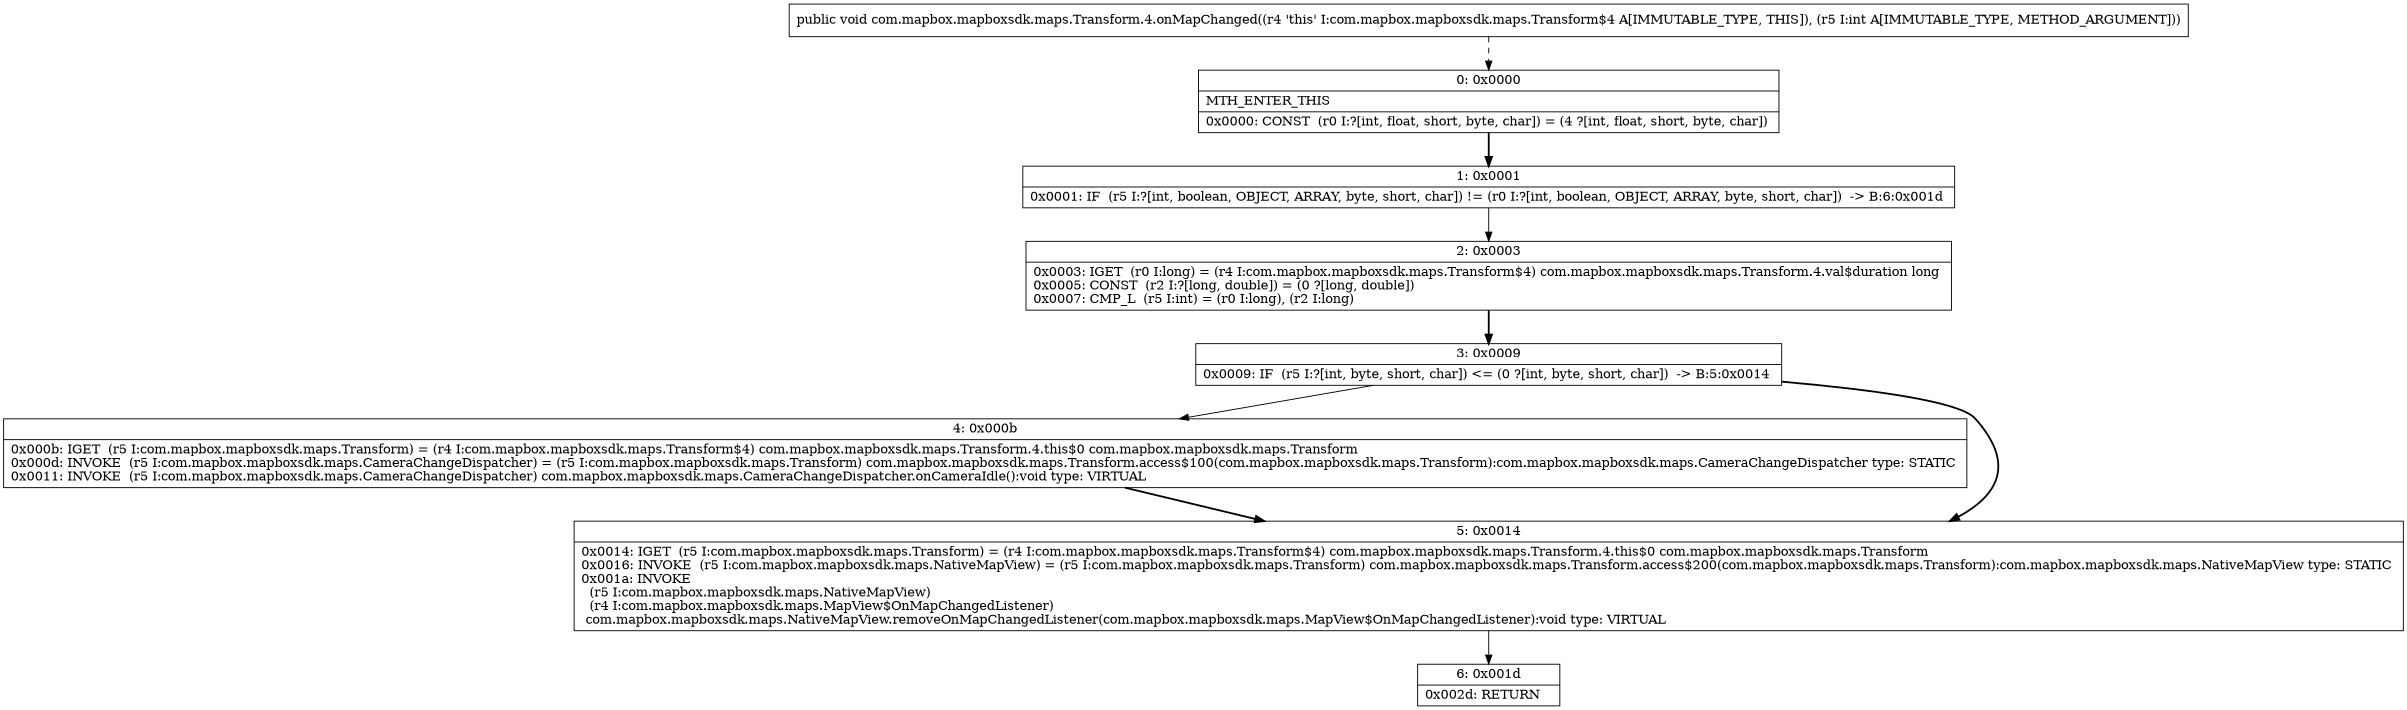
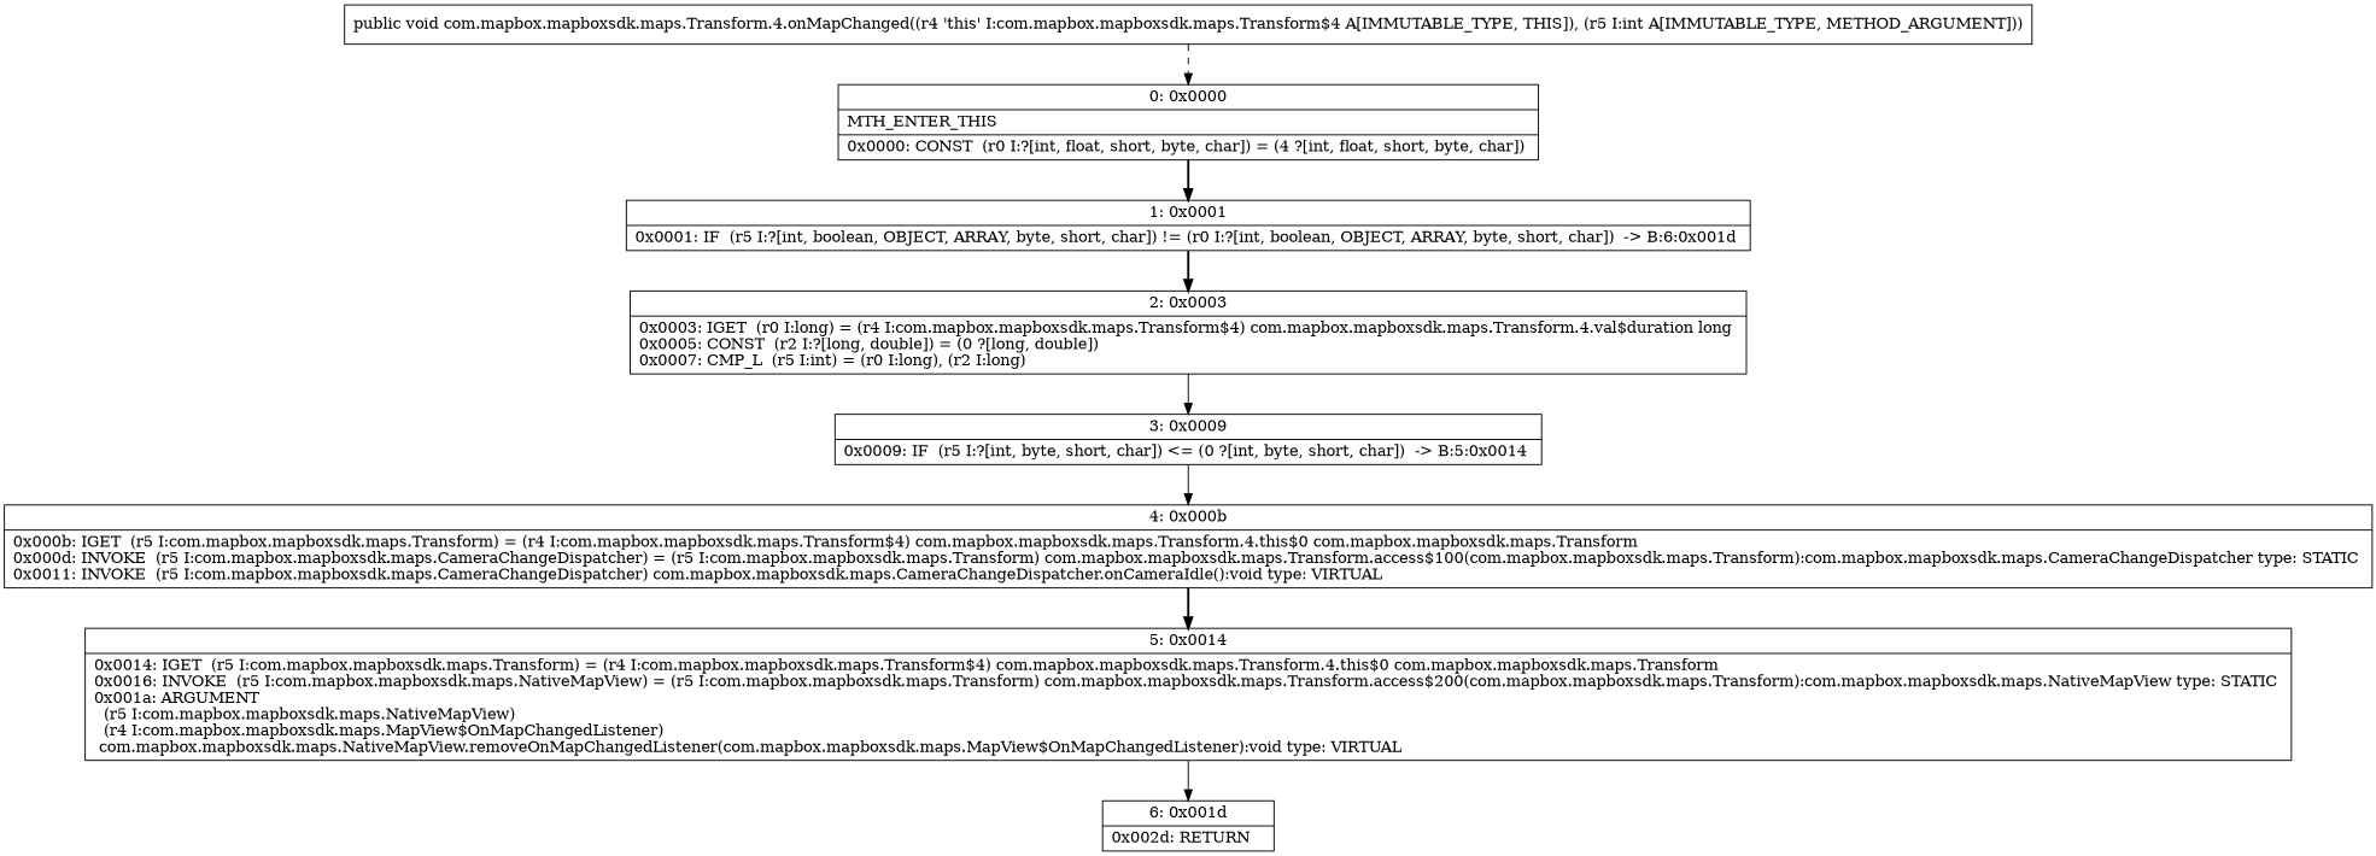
  digraph {
    node [shape=record]
    edge [style=bold]
    n1 [label="{0\:\ 0x0000|MTH_ENTER_THIS\l|0x0000: CONST  (r0 I:?[int, float, short, byte, char]) = (4 ?[int, float, short, byte, char]) \l}"]
    n2 [label="{1\:\ 0x0001|0x0001: IF  (r5 I:?[int, boolean, OBJECT, ARRAY, byte, short, char]) != (r0 I:?[int, boolean, OBJECT, ARRAY, byte, short, char])  \-\> B:6:0x001d \l}"]
    n3 [label="{2\:\ 0x0003|0x0003: IGET  (r0 I:long) = (r4 I:com.mapbox.mapboxsdk.maps.Transform$4) com.mapbox.mapboxsdk.maps.Transform.4.val$duration long \l0x0005: CONST  (r2 I:?[long, double]) = (0 ?[long, double]) \l0x0007: CMP_L  (r5 I:int) = (r0 I:long), (r2 I:long) \l}"]
    n4 [label="{3\:\ 0x0009|0x0009: IF  (r5 I:?[int, byte, short, char]) \<= (0 ?[int, byte, short, char])  \-\> B:5:0x0014 \l}"]
    n5 [label="{6\:\ 0x001d|0x002d: RETURN   \l}"]
    n6 [label="{4\:\ 0x000b|0x000b: IGET  (r5 I:com.mapbox.mapboxsdk.maps.Transform) = (r4 I:com.mapbox.mapboxsdk.maps.Transform$4) com.mapbox.mapboxsdk.maps.Transform.4.this$0 com.mapbox.mapboxsdk.maps.Transform \l0x000d: INVOKE  (r5 I:com.mapbox.mapboxsdk.maps.CameraChangeDispatcher) = (r5 I:com.mapbox.mapboxsdk.maps.Transform) com.mapbox.mapboxsdk.maps.Transform.access$100(com.mapbox.mapboxsdk.maps.Transform):com.mapbox.mapboxsdk.maps.CameraChangeDispatcher type: STATIC \l0x0011: INVOKE  (r5 I:com.mapbox.mapboxsdk.maps.CameraChangeDispatcher) com.mapbox.mapboxsdk.maps.CameraChangeDispatcher.onCameraIdle():void type: VIRTUAL \l}"]
-   n7 [label="{5\:\ 0x0014|0x0014: IGET  (r5 I:com.mapbox.mapboxsdk.maps.Transform) = (r4 I:com.mapbox.mapboxsdk.maps.Transform$4) com.mapbox.mapboxsdk.maps.Transform.4.this$0 com.mapbox.mapboxsdk.maps.Transform \l0x0016: INVOKE  (r5 I:com.mapbox.mapboxsdk.maps.NativeMapView) = (r5 I:com.mapbox.mapboxsdk.maps.Transform) com.mapbox.mapboxsdk.maps.Transform.access$200(com.mapbox.mapboxsdk.maps.Transform):com.mapbox.mapboxsdk.maps.NativeMapView type: STATIC \l0x001a: INVOKE  \l  (r5 I:com.mapbox.mapboxsdk.maps.NativeMapView)\l  (r4 I:com.mapbox.mapboxsdk.maps.MapView$OnMapChangedListener)\l com.mapbox.mapboxsdk.maps.NativeMapView.removeOnMapChangedListener(com.mapbox.mapboxsdk.maps.MapView$OnMapChangedListener):void type: VIRTUAL \l}"]
+   n7 [label="{5\:\ 0x0014|0x0014: IGET  (r5 I:com.mapbox.mapboxsdk.maps.Transform) = (r4 I:com.mapbox.mapboxsdk.maps.Transform$4) com.mapbox.mapboxsdk.maps.Transform.4.this$0 com.mapbox.mapboxsdk.maps.Transform \l0x0016: INVOKE  (r5 I:com.mapbox.mapboxsdk.maps.NativeMapView) = (r5 I:com.mapbox.mapboxsdk.maps.Transform) com.mapbox.mapboxsdk.maps.Transform.access$200(com.mapbox.mapboxsdk.maps.Transform):com.mapbox.mapboxsdk.maps.NativeMapView type: STATIC \l0x001a: ARGUMENT  \l  (r5 I:com.mapbox.mapboxsdk.maps.NativeMapView)\l  (r4 I:com.mapbox.mapboxsdk.maps.MapView$OnMapChangedListener)\l com.mapbox.mapboxsdk.maps.NativeMapView.removeOnMapChangedListener(com.mapbox.mapboxsdk.maps.MapView$OnMapChangedListener):void type: VIRTUAL \l}"]
    n8 [label="{public void com.mapbox.mapboxsdk.maps.Transform.4.onMapChanged((r4 'this' I:com.mapbox.mapboxsdk.maps.Transform$4 A[IMMUTABLE_TYPE, THIS]), (r5 I:int A[IMMUTABLE_TYPE, METHOD_ARGUMENT])) }"]
    n1 -> n2
-   n2 -> n3 [style=solid]
-   n3 -> n4
+   n2 -> n3
+   n3 -> n4 [style=solid]
    n4 -> n6 [style=solid]
-   n4 -> n7
    n6 -> n7
    n7 -> n5 [style=solid]
    n8 -> n1 [style=dashed]
  }
